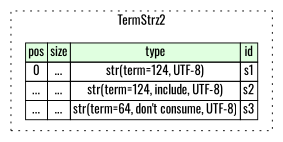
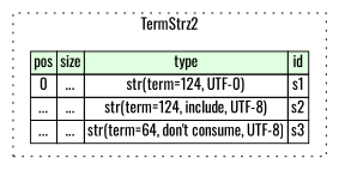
  digraph {
    rankdir=LR
    fontname=Oswald
-   n1 [label=<<TABLE BORDER="0" CELLBORDER="1" CELLSPACING="0"> 			<TR><TD BGCOLOR="#E0FFE0">pos</TD><TD BGCOLOR="#E0FFE0">size</TD><TD BGCOLOR="#E0FFE0">type</TD><TD BGCOLOR="#E0FFE0">id</TD></TR> 			<TR><TD PORT="s1_pos">0</TD><TD PORT="s1_size">...</TD><TD>str(term=124, UTF-8)</TD><TD PORT="s1_type">s1</TD></TR> 			<TR><TD PORT="s2_pos">...</TD><TD PORT="s2_size">...</TD><TD>str(term=124, include, UTF-8)</TD><TD PORT="s2_type">s2</TD></TR> 			<TR><TD PORT="s3_pos">...</TD><TD PORT="s3_size">...</TD><TD>str(term=64, don't consume, UTF-8)</TD><TD PORT="s3_type">s3</TD></TR> 		</TABLE>> shape=plaintext fontname=Oswald]
+   n1 [label=<<TABLE BORDER="0" CELLBORDER="1" CELLSPACING="0"> 			<TR><TD BGCOLOR="#E0FFE0">pos</TD><TD BGCOLOR="#E0FFE0">size</TD><TD BGCOLOR="#E0FFE0">type</TD><TD BGCOLOR="#E0FFE0">id</TD></TR> 			<TR><TD PORT="s1_pos">0</TD><TD PORT="s1_size">...</TD><TD>str(term=124, UTF-0)</TD><TD PORT="s1_type">s1</TD></TR> 			<TR><TD PORT="s2_pos">...</TD><TD PORT="s2_size">...</TD><TD>str(term=124, include, UTF-8)</TD><TD PORT="s2_type">s2</TD></TR> 			<TR><TD PORT="s3_pos">...</TD><TD PORT="s3_size">...</TD><TD>str(term=64, don't consume, UTF-8)</TD><TD PORT="s3_type">s3</TD></TR> 		</TABLE>> shape=plaintext fontname=Oswald]
    subgraph cluster_1 {
      label=TermStrz2
      style=dotted
      n1
    }
  }
